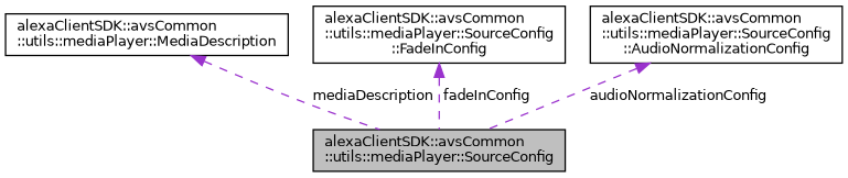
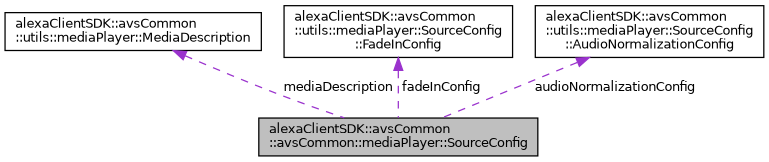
  digraph {
    rankdir=TB
    node [color=black fillcolor=white fontname=Helvetica fontsize=10 shape=record style=filled]
    edge [color=darkorchid3 dir=back fontname=Helvetica fontsize=10 labelfontname=Helvetica labelfontsize=10 style=dashed]
-   n1 [fillcolor=grey75 fontcolor=black height=0.2 label="alexaClientSDK::avsCommon\l::utils::mediaPlayer::SourceConfig" width=0.4]
+   n1 [fillcolor=grey75 fontcolor=black height=0.2 label="alexaClientSDK::avsCommon\l::avsCommon::mediaPlayer::SourceConfig" width=0.4]
    n2 [height=0.2 label="alexaClientSDK::avsCommon\l::utils::mediaPlayer::MediaDescription" width=0.4]
    n3 [height=0.2 label="alexaClientSDK::avsCommon\l::utils::mediaPlayer::SourceConfig\l::FadeInConfig" width=0.4]
    n4 [height=0.2 label="alexaClientSDK::avsCommon\l::utils::mediaPlayer::SourceConfig\l::AudioNormalizationConfig" width=0.4]
    n2 -> n1 [label=" mediaDescription"]
    n3 -> n1 [label=" fadeInConfig"]
    n4 -> n1 [label=" audioNormalizationConfig"]
  }
